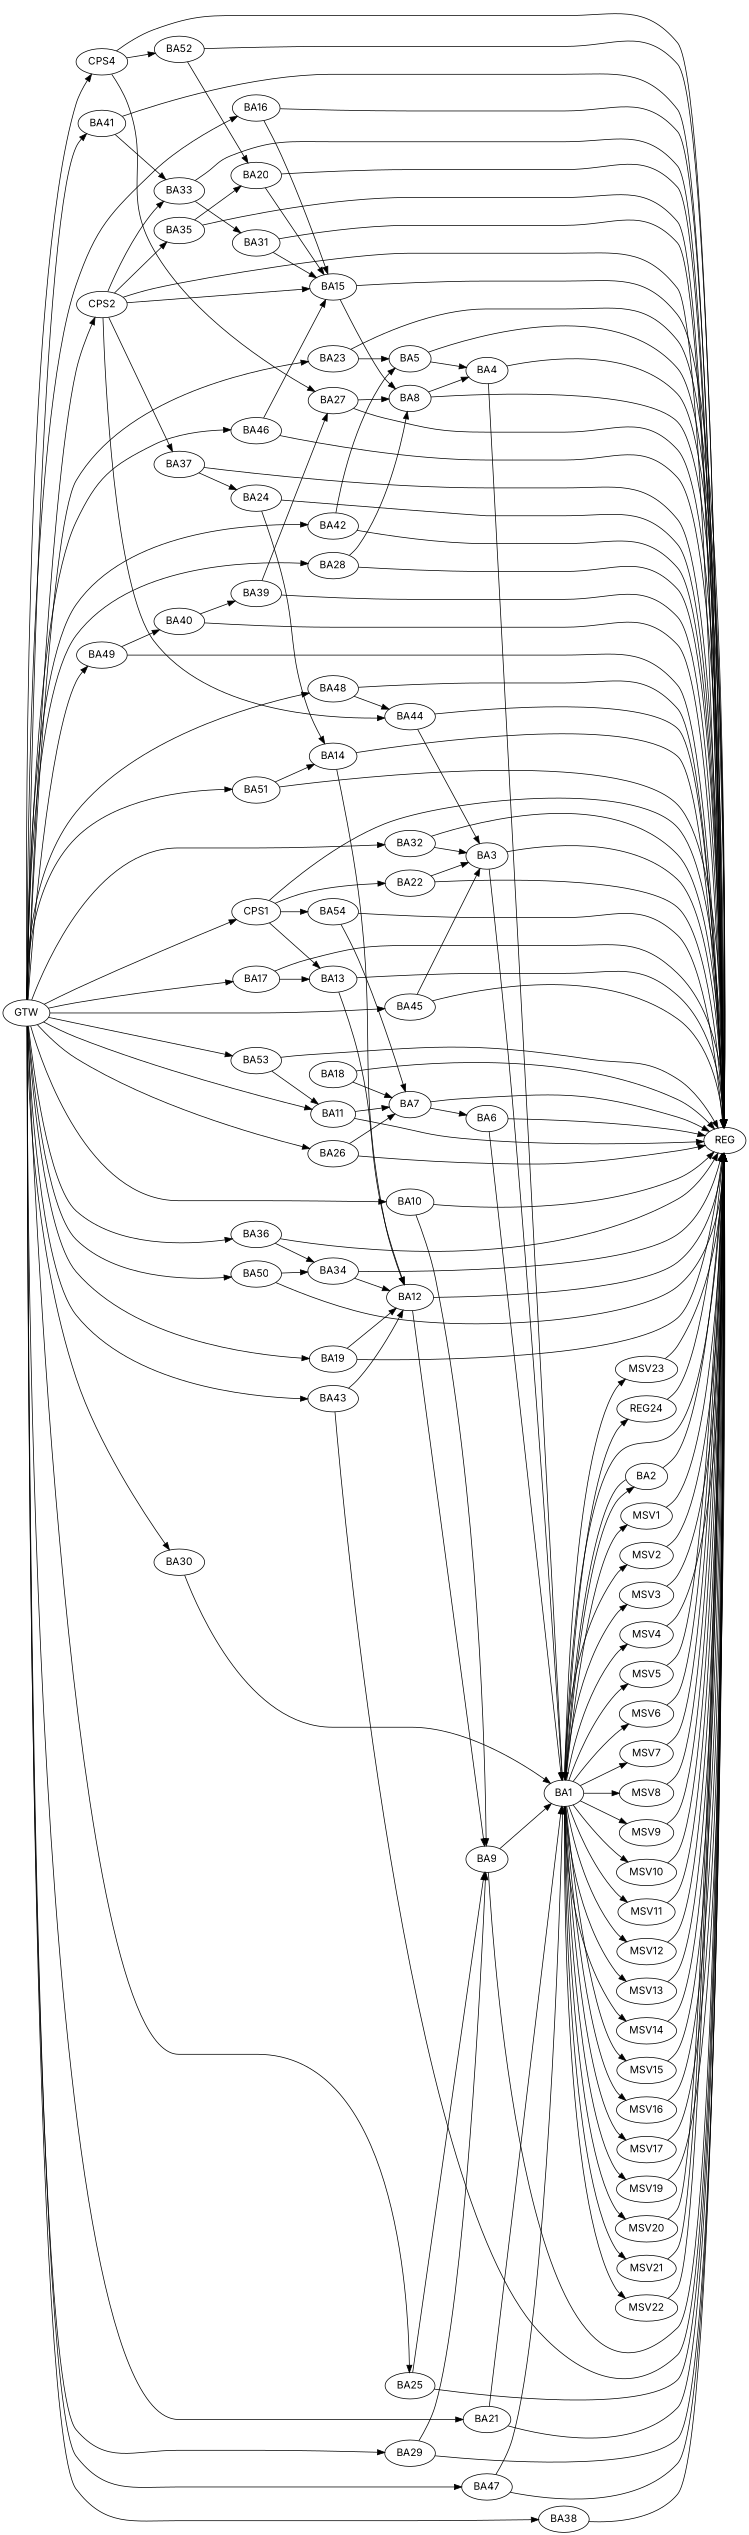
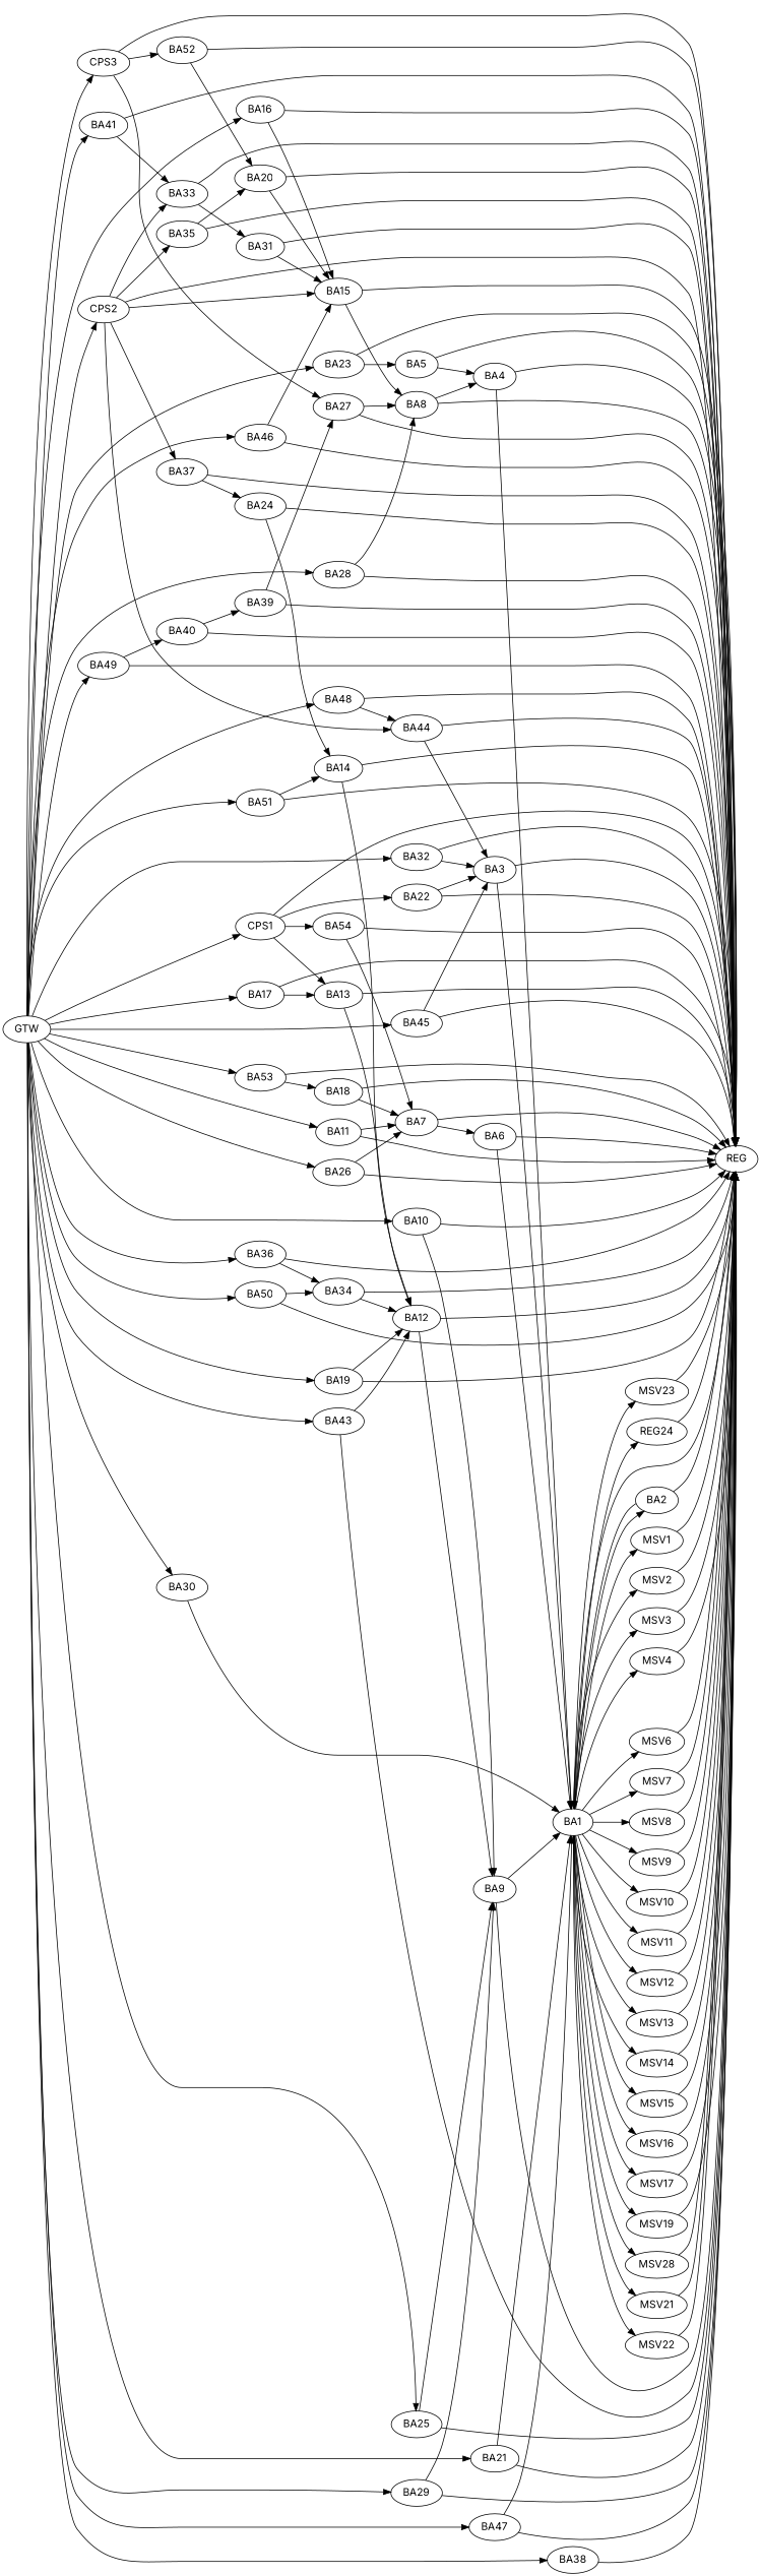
  strict digraph {
    fontname=Inter
    rankdir=LR
    node [fontname=Inter]
    edge [fontname=Inter]
    n1 [label=BA1]
    n2 [label=BA2]
    n3 [label=REG]
    n4 [label=MSV1]
    n5 [label=MSV2]
    n6 [label=MSV3]
    n7 [label=MSV4]
-   n8 [label=MSV5]
    n9 [label=MSV6]
    n10 [label=MSV7]
    n11 [label=MSV8]
    n12 [label=MSV9]
    n13 [label=MSV10]
    n14 [label=MSV11]
    n15 [label=MSV12]
    n16 [label=MSV13]
    n17 [label=MSV14]
    n18 [label=MSV15]
    n19 [label=MSV16]
    n20 [label=MSV17]
    n21 [label=MSV19]
-   n22 [label=MSV20]
+   n22 [label=MSV28]
    n23 [label=MSV21]
    n24 [label=MSV22]
    n25 [label=MSV23]
    n26 [label=REG24]
    n27 [label=BA3]
    n28 [label=BA4]
    n29 [label=BA5]
    n30 [label=BA6]
    n31 [label=BA7]
    n32 [label=BA8]
    n33 [label=BA9]
    n34 [label=BA10]
    n35 [label=BA11]
    n36 [label=BA12]
    n37 [label=BA13]
    n38 [label=BA14]
    n39 [label=BA15]
    n40 [label=BA16]
    n41 [label=BA17]
    n42 [label=BA18]
    n43 [label=BA19]
    n44 [label=BA20]
    n45 [label=BA21]
    n46 [label=BA22]
    n47 [label=BA23]
    n48 [label=BA24]
    n49 [label=BA25]
    n50 [label=BA26]
    n51 [label=BA27]
    n52 [label=BA28]
    n53 [label=BA29]
    n54 [label=BA30]
    n55 [label=BA31]
    n56 [label=BA32]
    n57 [label=BA33]
    n58 [label=BA34]
    n59 [label=BA35]
    n60 [label=BA36]
    n61 [label=BA37]
    n62 [label=BA38]
    n63 [label=BA39]
    n64 [label=BA40]
    n65 [label=BA41]
-   n66 [label=BA42]
    n67 [label=BA43]
    n68 [label=BA44]
    n69 [label=BA45]
    n70 [label=BA46]
    n71 [label=BA47]
    n72 [label=BA48]
    n73 [label=BA49]
    n74 [label=BA50]
    n75 [label=BA51]
    n76 [label=BA52]
    n77 [label=BA53]
    n78 [label=BA54]
    n79 [label=CPS1]
    n80 [label=CPS2]
-   n81 [label=CPS4]
+   n81 [label=CPS3]
    n82 [label=GTW]
    n1 -> n2
    n1 -> n3
    n1 -> n4
    n1 -> n5
    n1 -> n6
    n1 -> n7
-   n1 -> n8
    n1 -> n9
    n1 -> n10
    n1 -> n11
    n1 -> n12
    n1 -> n13
    n1 -> n14
    n1 -> n15
    n1 -> n16
    n1 -> n17
    n1 -> n18
    n1 -> n19
    n1 -> n20
    n1 -> n21
    n1 -> n22
    n1 -> n23
    n1 -> n24
    n1 -> n25
    n1 -> n26
    n2 -> n1
    n2 -> n3
    n4 -> n3
    n5 -> n3
    n6 -> n3
    n7 -> n3
-   n8 -> n3
    n9 -> n3
    n10 -> n3
    n11 -> n3
    n12 -> n3
    n13 -> n3
    n14 -> n3
    n15 -> n3
    n16 -> n3
    n17 -> n3
    n18 -> n3
    n19 -> n3
    n20 -> n3
    n21 -> n3
    n22 -> n3
    n23 -> n3
    n24 -> n3
    n25 -> n3
    n26 -> n3
    n27 -> n1
    n27 -> n3
    n28 -> n1
    n28 -> n3
    n29 -> n3
    n29 -> n28
    n30 -> n1
    n30 -> n3
    n31 -> n3
    n31 -> n30
    n32 -> n3
    n32 -> n28
    n33 -> n1
    n33 -> n3
    n34 -> n3
    n34 -> n33
    n35 -> n3
    n35 -> n31
    n36 -> n3
    n36 -> n33
    n37 -> n3
    n37 -> n36
    n38 -> n3
    n38 -> n36
    n39 -> n3
    n39 -> n32
    n40 -> n3
    n40 -> n39
    n41 -> n3
    n41 -> n37
    n42 -> n3
    n42 -> n31
    n43 -> n3
    n43 -> n36
    n44 -> n3
    n44 -> n39
    n45 -> n1
    n45 -> n3
    n46 -> n3
    n46 -> n27
    n47 -> n3
    n47 -> n29
    n48 -> n3
    n48 -> n38
    n49 -> n3
    n49 -> n33
    n50 -> n3
    n50 -> n31
    n51 -> n3
    n51 -> n32
    n52 -> n3
    n52 -> n32
    n53 -> n3
    n53 -> n33
    n54 -> n1
    n55 -> n3
    n55 -> n39
    n56 -> n3
    n56 -> n27
    n57 -> n3
    n57 -> n55
    n58 -> n3
    n58 -> n36
    n59 -> n3
    n59 -> n44
    n60 -> n3
    n60 -> n58
    n61 -> n3
    n61 -> n48
    n62 -> n3
    n63 -> n3
    n63 -> n51
    n64 -> n3
    n64 -> n63
    n65 -> n3
    n65 -> n57
-   n66 -> n3
-   n66 -> n29
    n67 -> n3
    n67 -> n36
    n68 -> n3
    n68 -> n27
    n69 -> n3
    n69 -> n27
    n70 -> n3
    n70 -> n39
    n71 -> n1
    n71 -> n3
    n72 -> n3
    n72 -> n68
    n73 -> n3
    n73 -> n64
    n74 -> n3
    n74 -> n58
    n75 -> n3
    n75 -> n38
    n76 -> n3
    n76 -> n44
    n77 -> n3
-   n77 -> n35
+   n77 -> n42
    n78 -> n3
    n78 -> n31
    n79 -> n3
    n79 -> n37
    n79 -> n46
    n79 -> n78
    n80 -> n3
    n80 -> n39
    n80 -> n57
    n80 -> n59
    n80 -> n61
    n80 -> n68
    n81 -> n3
    n81 -> n51
    n81 -> n76
    n82 -> n34
    n82 -> n35
    n82 -> n40
    n82 -> n41
    n82 -> n43
    n82 -> n45
    n82 -> n47
    n82 -> n49
    n82 -> n50
    n82 -> n52
    n82 -> n53
    n82 -> n54
    n82 -> n56
    n82 -> n60
    n82 -> n62
    n82 -> n65
-   n82 -> n66
    n82 -> n67
    n82 -> n69
    n82 -> n70
    n82 -> n71
    n82 -> n72
    n82 -> n73
    n82 -> n74
    n82 -> n75
    n82 -> n77
    n82 -> n79
    n82 -> n80
    n82 -> n81
  }
